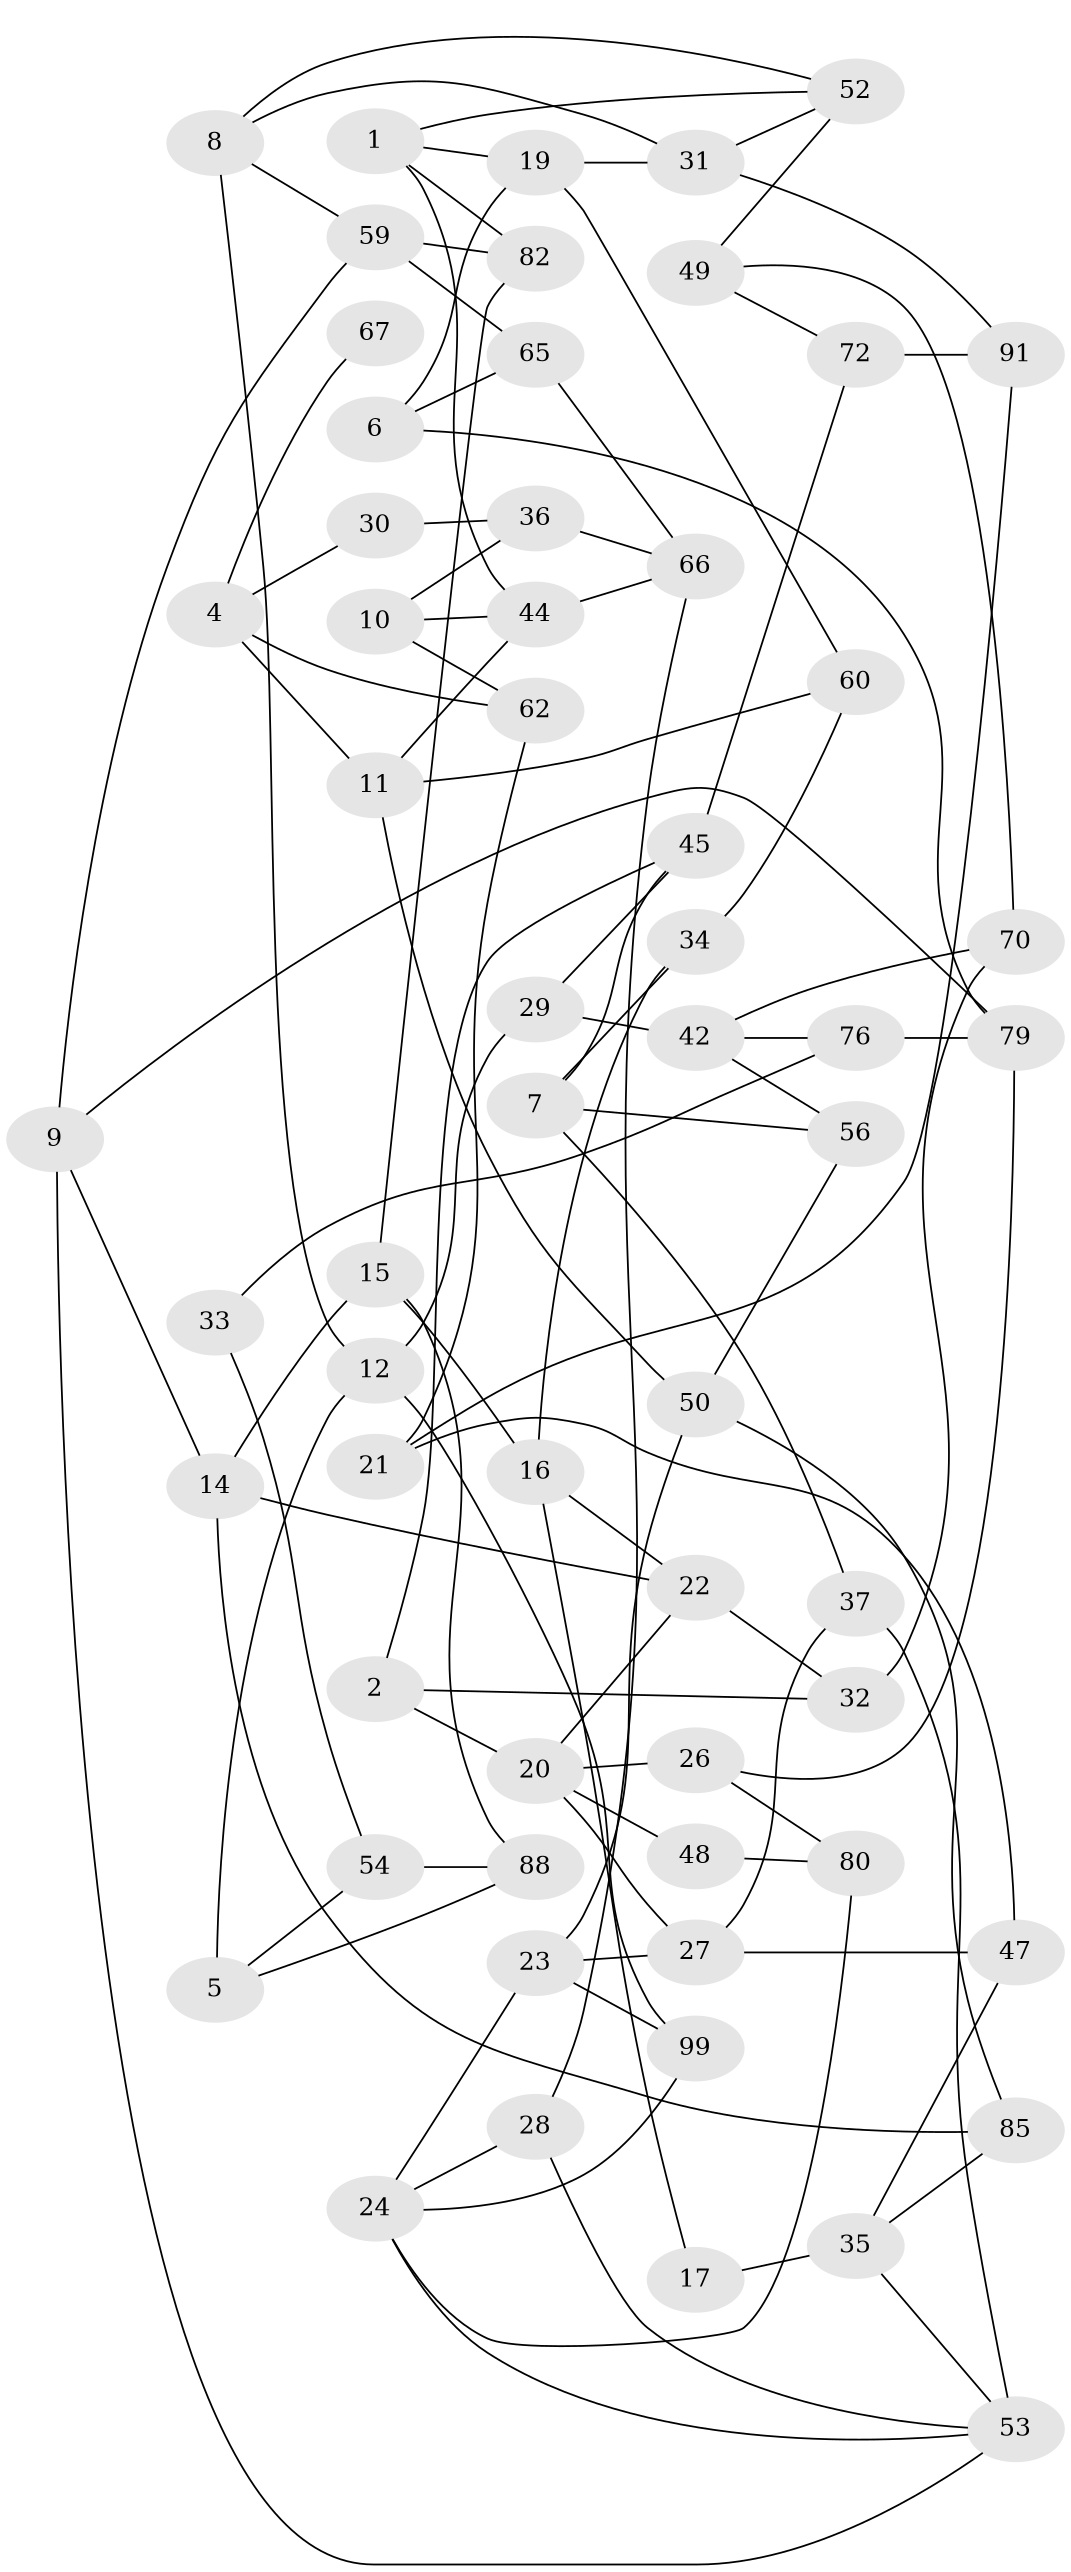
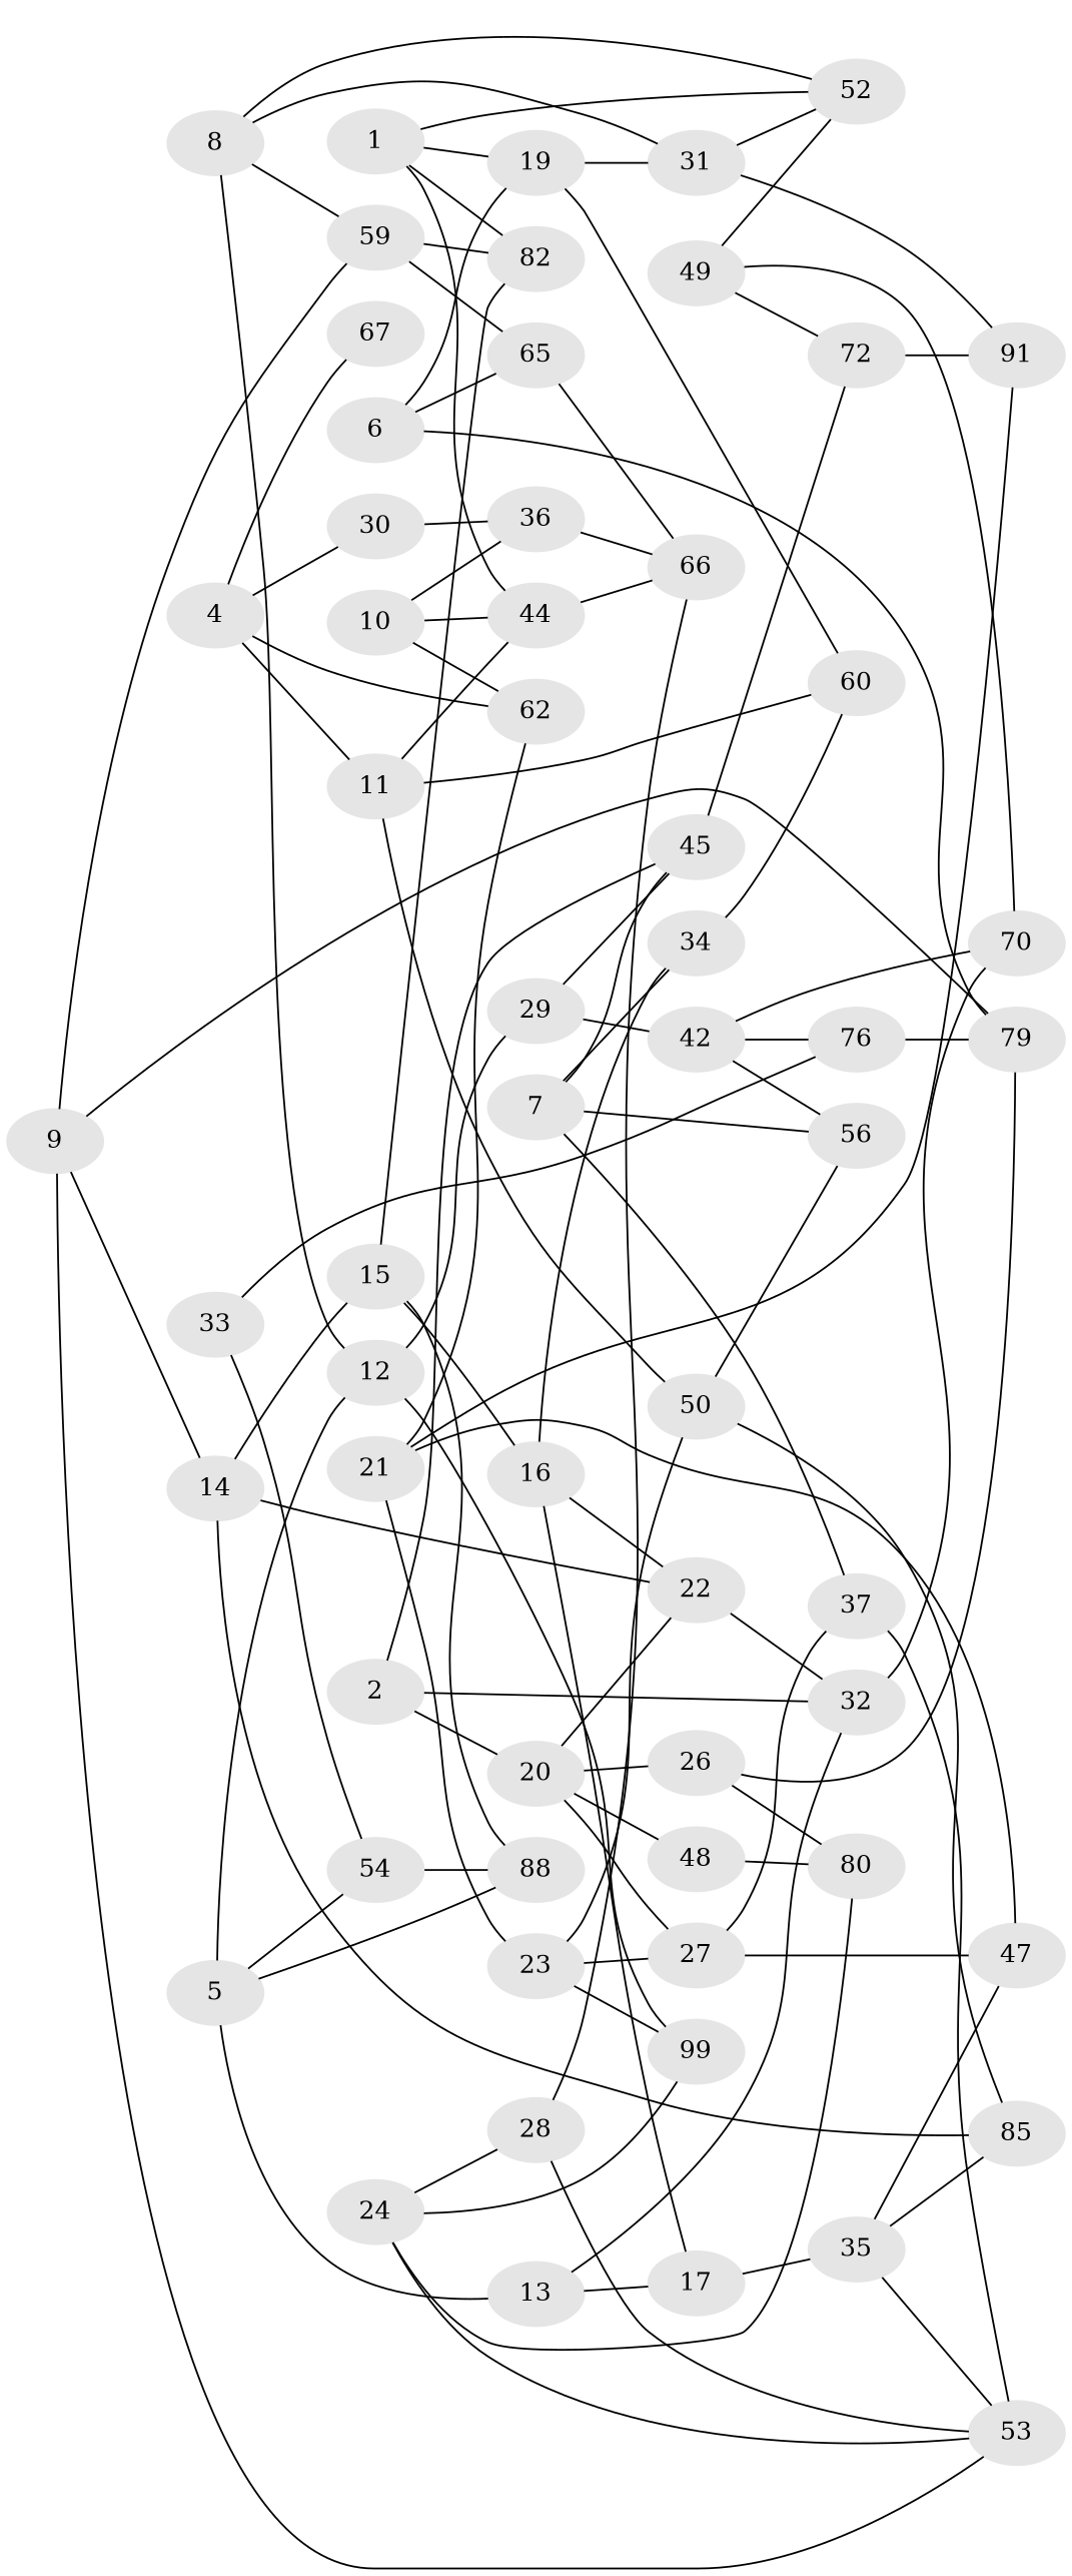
  graph {
    rankdir=LR
    node [color=gray90 style=filled]
    1 [super="+39"]
    19 [super="+98"]
    44 [super="+71"]
    52 [super="+97"]
    82
    31 [super="+69"]
    60
    66 [super="+100"]
    32 [super="+43"]
    70
    2
    45 [super="+84"]
    20 [super="+78"]
    54 [super="+86"]
    33
    76
    72
+   13 [super="+75"]
    17
    30 [super="+87"]
    36
    4 [super="+51"]
    67
    11 [super="+40"]
    62
    50 [super="+58"]
    5 [super="+25"]
    12 [super="+64"]
    88
    29
    99
    6 [super="+89"]
    65
    79 [super="+94"]
    7 [super="+55"]
    34
    37 [super="+38"]
    56
    53 [super="+74"]
    8 [super="+96"]
    59 [super="+81"]
    91
    9 [super="+68"]
    14 [super="+90"]
    15 [super="+77"]
    22 [super="+93"]
    85
    10
    42 [super="+83"]
    35 [super="+73"]
    16 [super="+41"]
    47
    26
    27 [super="+46"]
    48
    80 [super="+95"]
    21 [super="+63"]
    23 [super="+57"]
    24 [super="+61"]
    28
    49
    1 -- 19
    1 -- 44
    1 -- 52
    1 -- 82
    19 -- 31
    19 -- 60
    44 -- 66
    31 -- 52
    31 -- 91
    32 -- 70
    2 -- 32
    2 -- 45
    2 -- 20
    45 -- 72
    20 -- 22
    20 -- 26
    20 -- 27
    20 -- 48
    54 -- 88
    33 -- 54
    33 -- 76
    76 -- 79
    72 -- 91
+   13 -- 32
+   13 -- 17
    17 -- 35
    30 -- 36
    36 -- 66
    4 -- 30
    4 -- 67
    4 -- 11
    4 -- 62
    11 -- 44
    11 -- 60
    11 -- 50
    50 -- 56
    50 -- 85
    5 -- 54
+   5 -- 13
    5 -- 12
    5 -- 88
    12 -- 29
    12 -- 99
    29 -- 45
    29 -- 42
    6 -- 19
    6 -- 65
    6 -- 79
    65 -- 66
    7 -- 45
    7 -- 34
    7 -- 37
    7 -- 56
    34 -- 60
    37 -- 53
    8 -- 52
    8 -- 31
    8 -- 12
    8 -- 59
    59 -- 82
    59 -- 65
    9 -- 79
    9 -- 53
    9 -- 59
    9 -- 14
    14 -- 15
    14 -- 22
    14 -- 85
    15 -- 82
    15 -- 88
    15 -- 16
    22 -- 32
    10 -- 44
    10 -- 36
    10 -- 62
    42 -- 70
    42 -- 76
    42 -- 56
    35 -- 53
    35 -- 85
    35 -- 47
    16 -- 17
    16 -- 34
    16 -- 22
    26 -- 79
    26 -- 80
    27 -- 37
    27 -- 47
    48 -- 80 [weight=2]
    21 -- 62
    21 -- 91
    21 -- 47
-   24 -- 23
+   21 -- 23
    23 -- 50
    23 -- 99
    23 -- 27
    24 -- 99
    24 -- 53
    24 -- 80
    24 -- 28
    28 -- 66
    28 -- 53
    49 -- 52
    49 -- 70
    49 -- 72
  }
